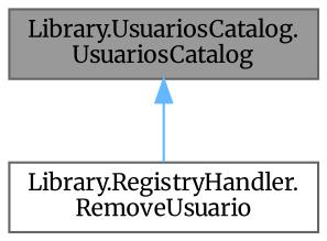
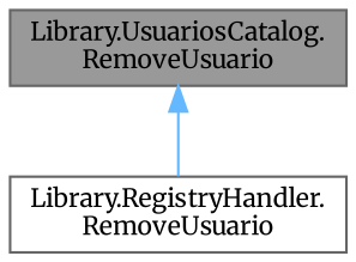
  digraph {
    rankdir=TB
    fontname=Merriweather
    node [fontname=Merriweather fontsize=10 shape=box style=filled]
-   n1 [color=gray40 fillcolor=grey60 fontcolor=black height=0.2 label="Library.UsuariosCatalog.\lUsuariosCatalog" width=0.4]
+   n1 [color=gray40 fillcolor=grey60 fontcolor=black height=0.2 label="Library.UsuariosCatalog.\lRemoveUsuario" width=0.4]
    n2 [color=grey40 fillcolor=white height=0.2 label="Library.RegistryHandler.\lRemoveUsuario" width=0.4]
    n1 -> n2 [color=steelblue1 dir=back fontname=Merriweather fontsize=10 labelfontname=Helvetica labelfontsize=10 style=solid]
  }
